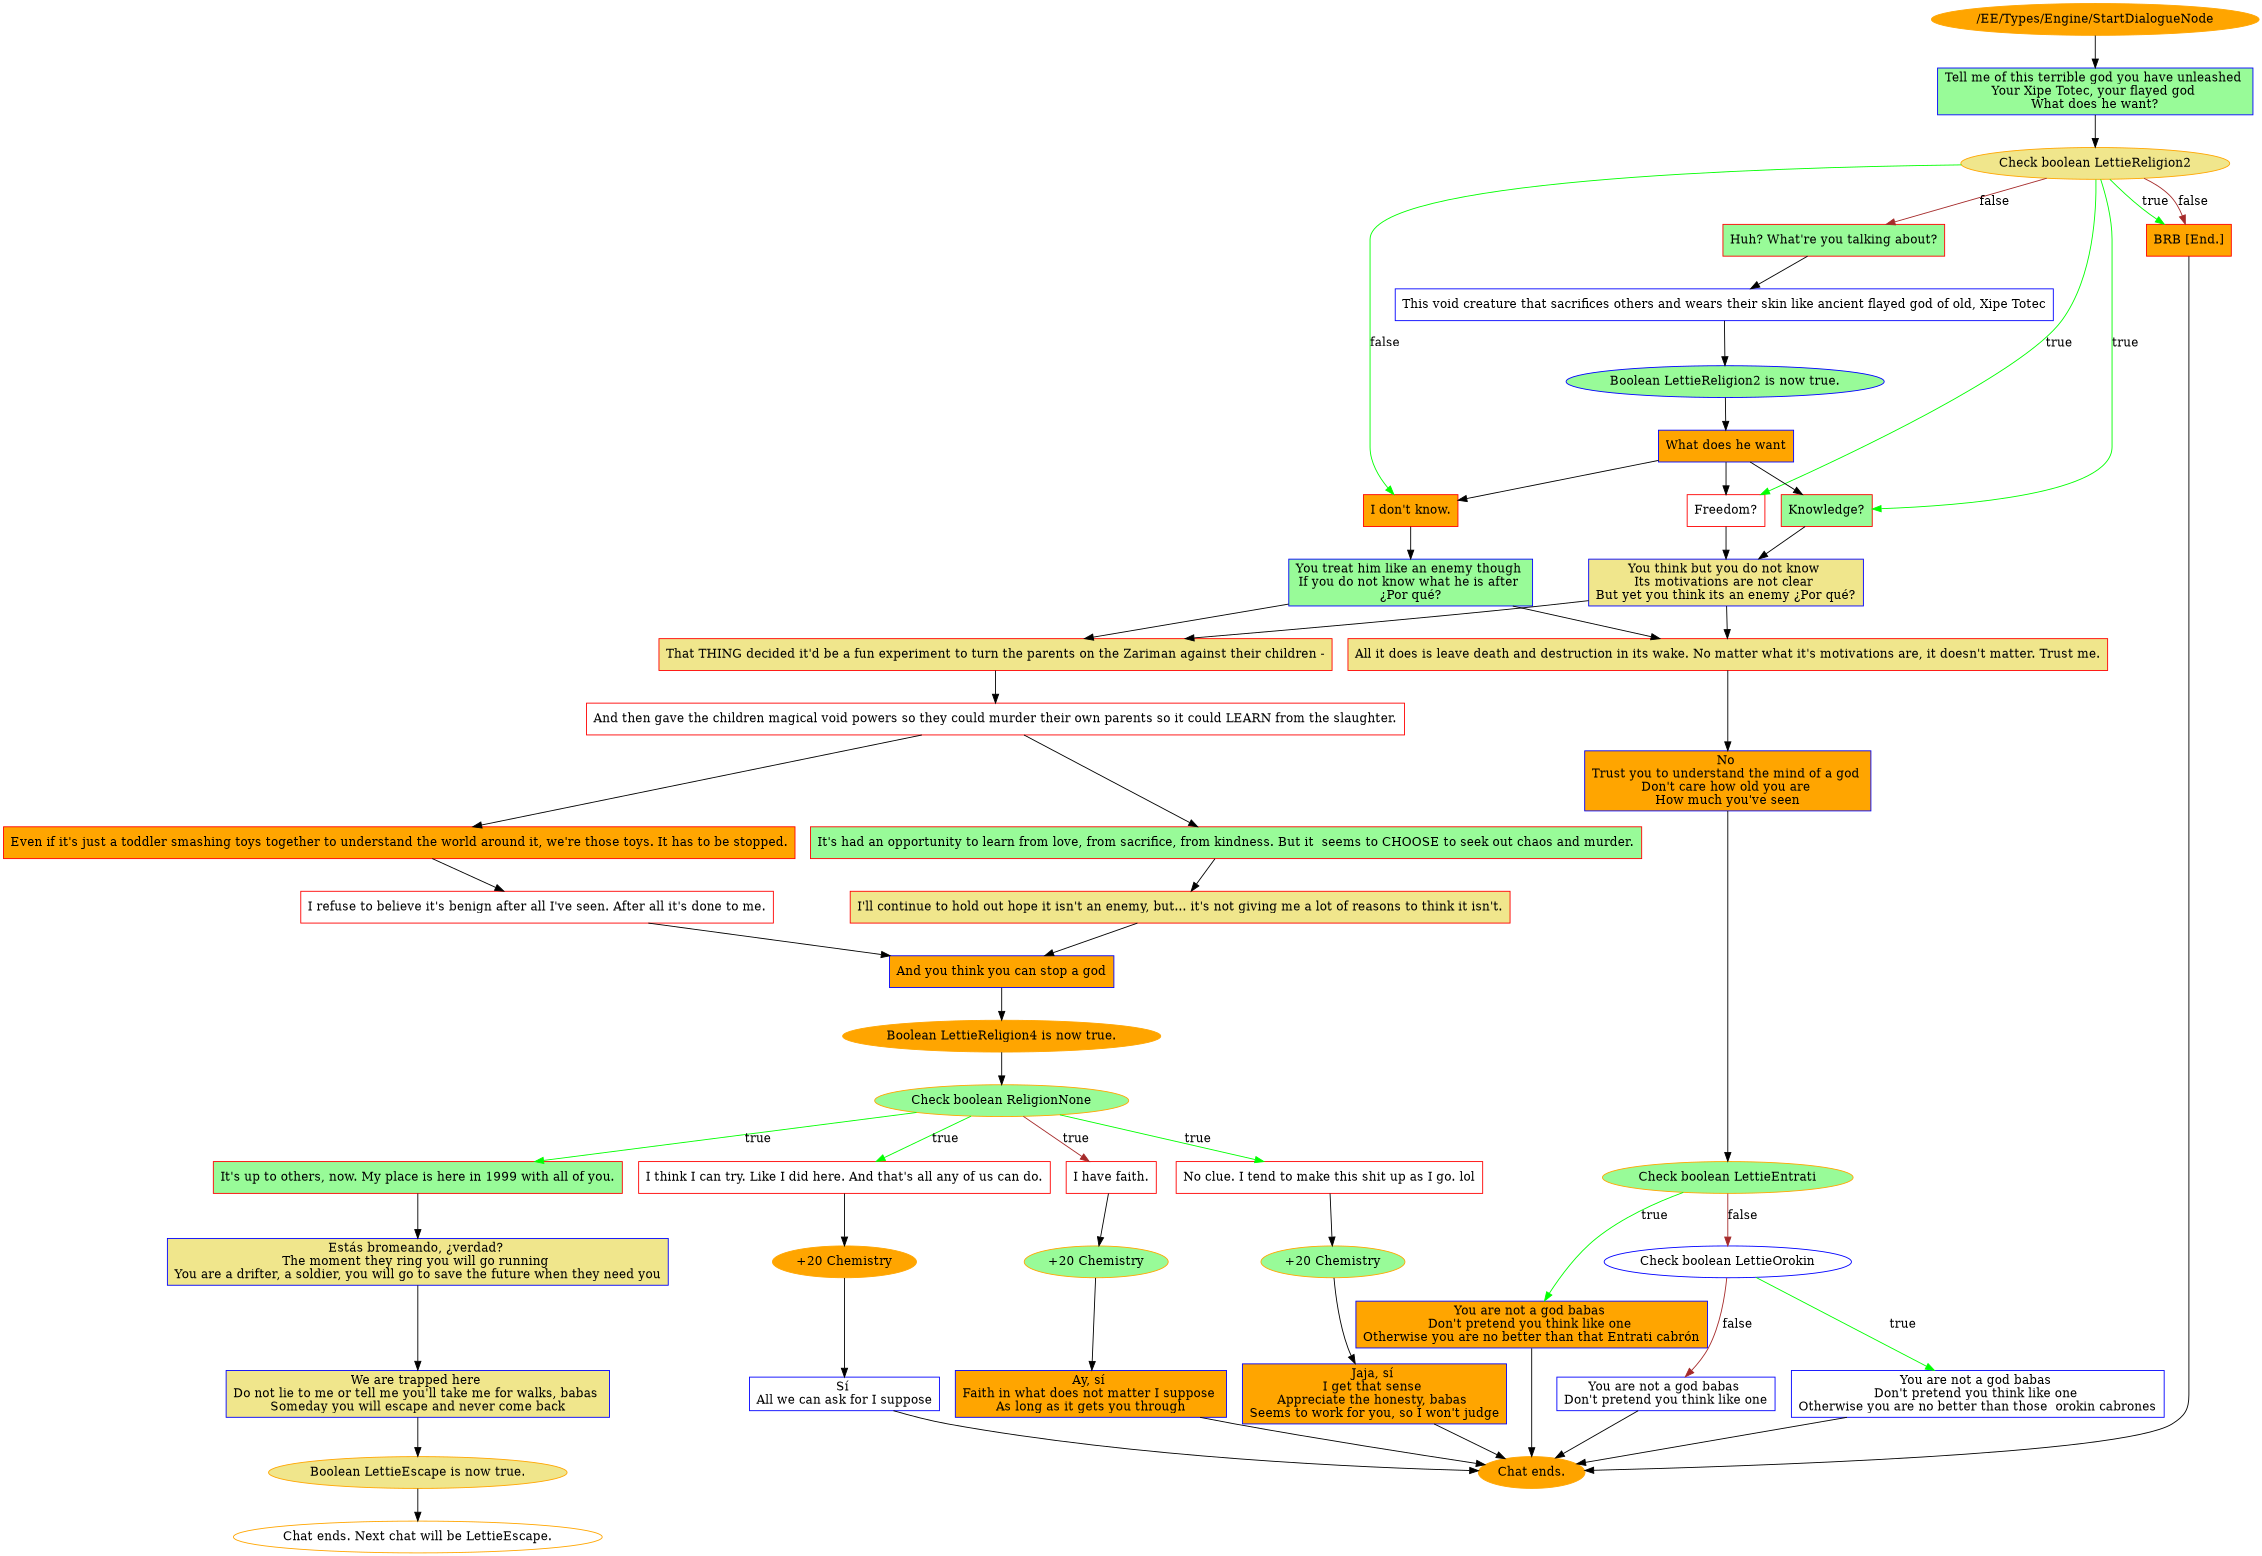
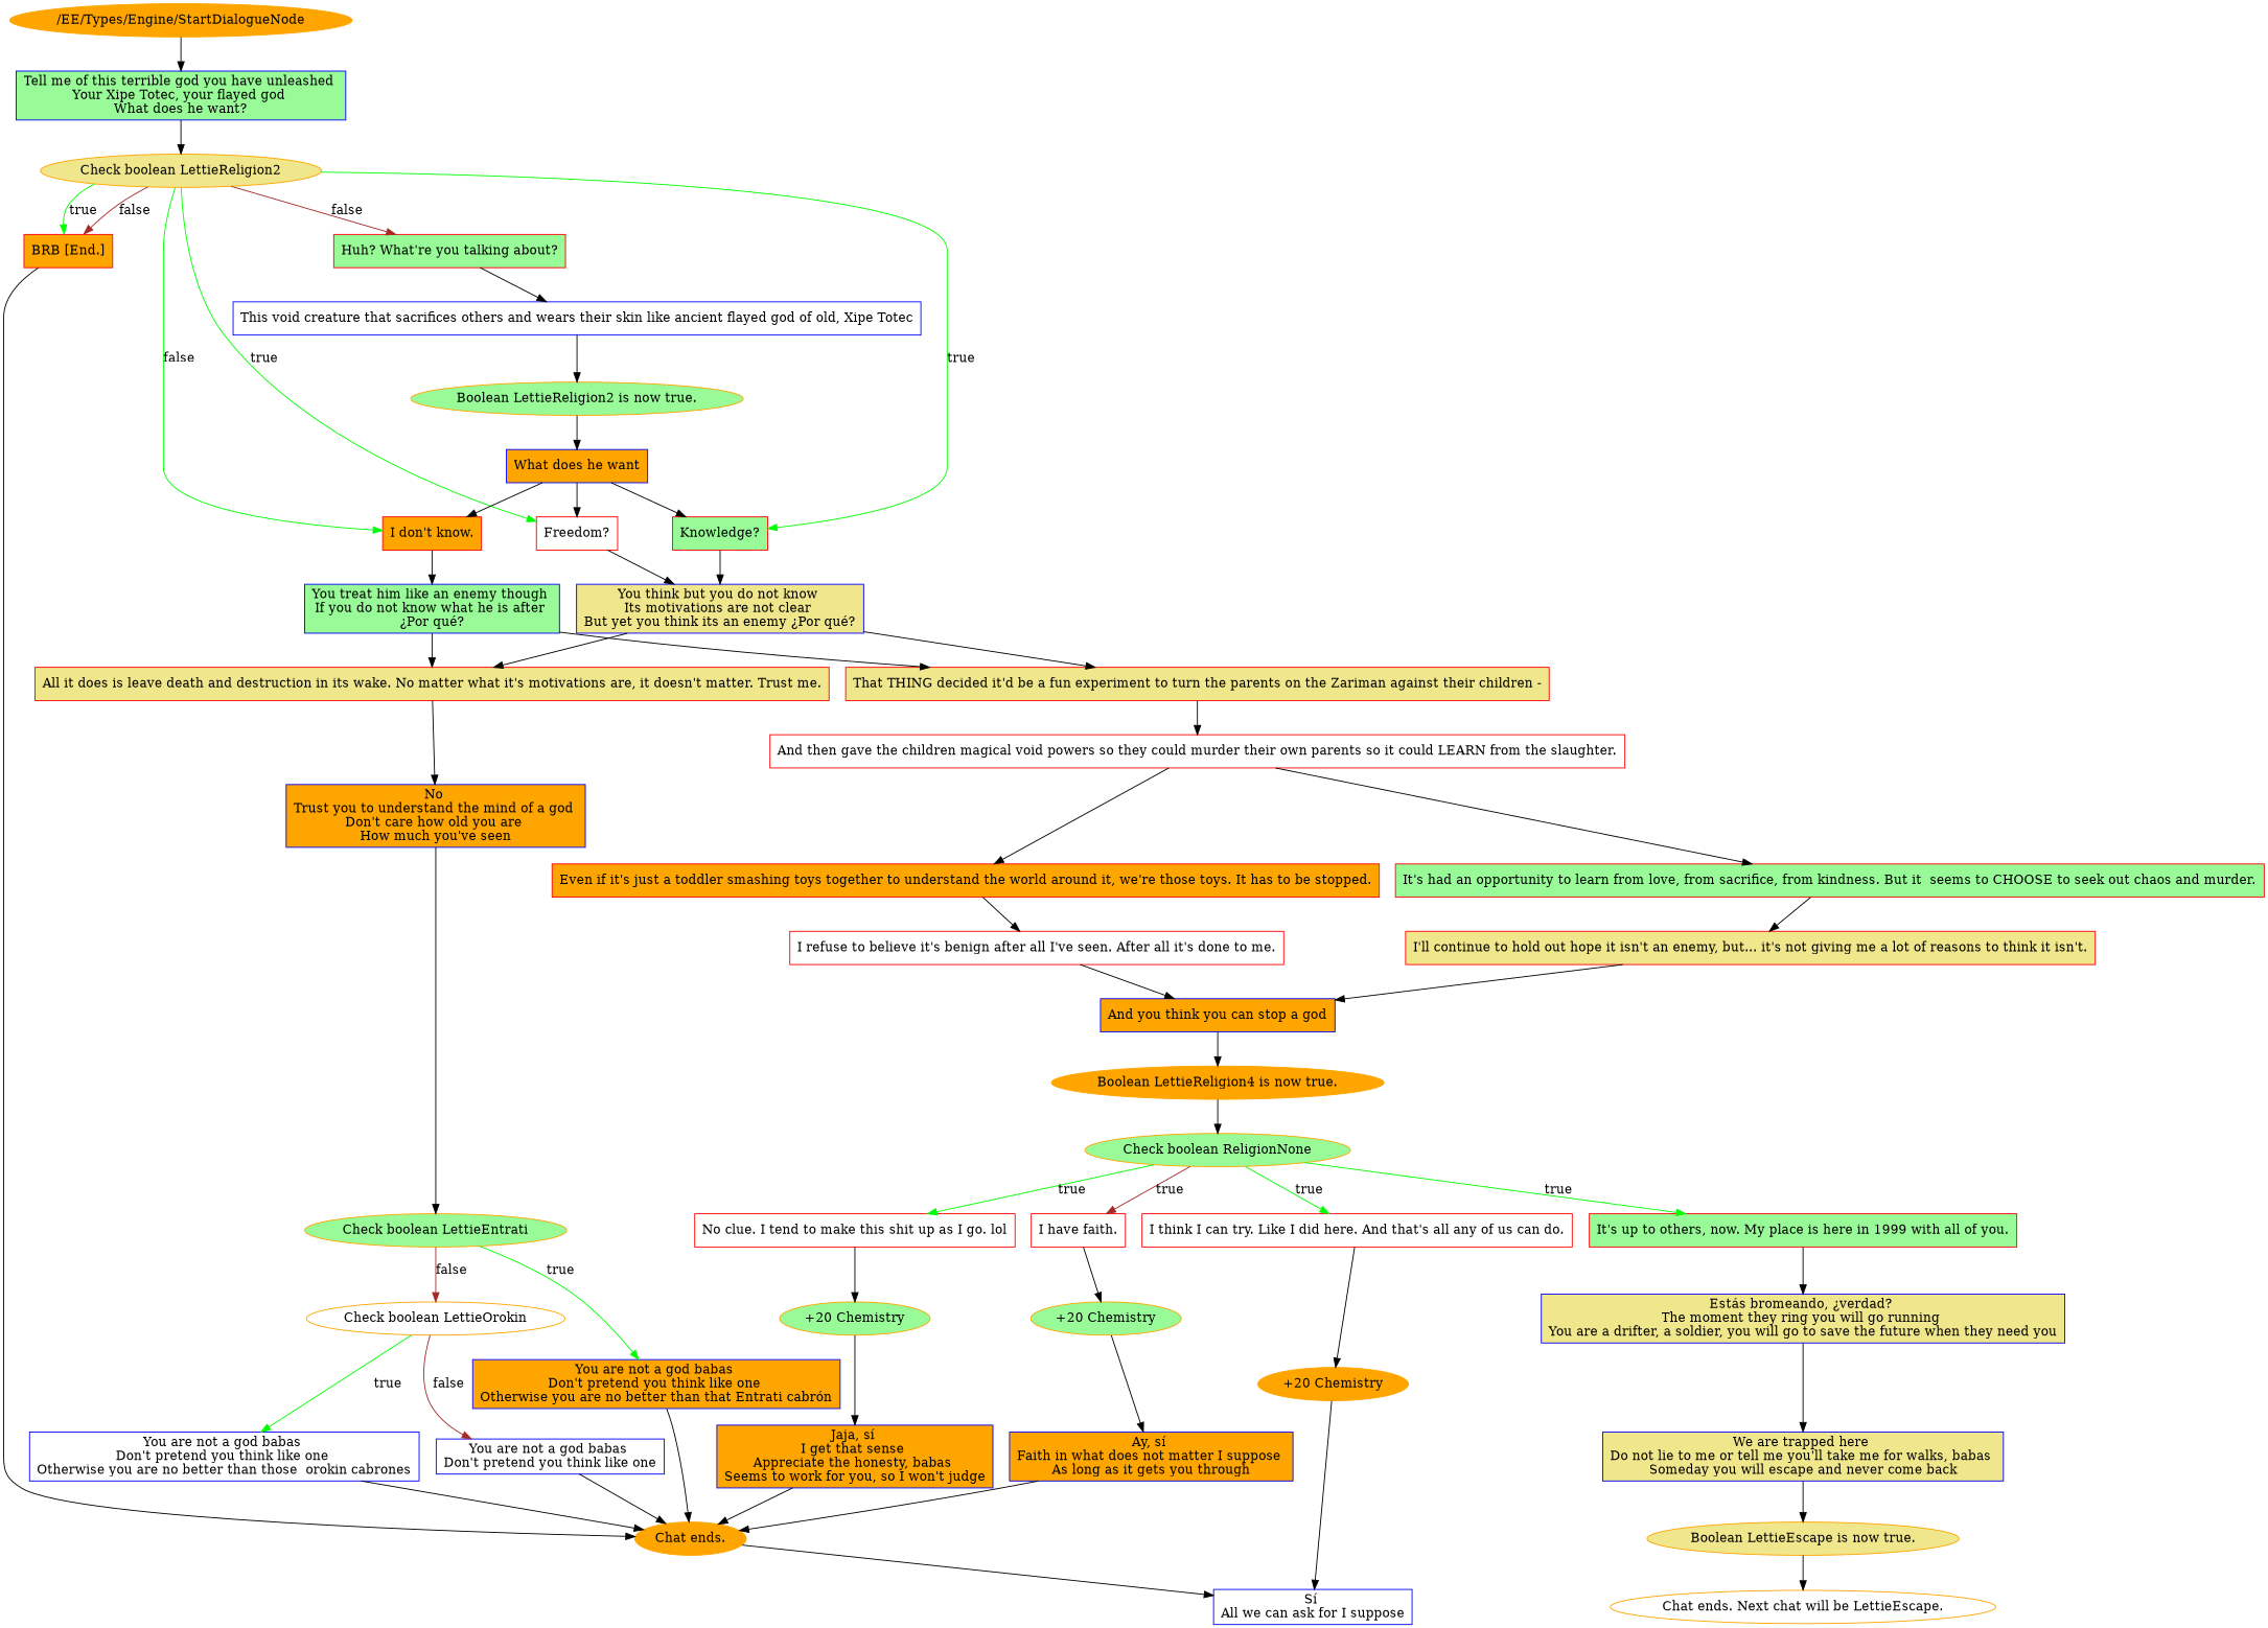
  digraph {
    node [color=red fillcolor=orange style=filled shape=box]
    n1 [color=orange label="/EE/Types/Engine/StartDialogueNode" shape=""]
    n2 [color=blue fillcolor=palegreen label="Tell me of this terrible god you have unleashed \nYour Xipe Totec, your flayed god \nWhat does he want?"]
    n3 [color=orange fillcolor=khaki label="Check boolean LettieReligion2" shape=""]
    n4 [fillcolor=white label="Freedom?"]
    n5 [fillcolor=palegreen label="Knowledge?"]
    n6 [label="I don't know."]
    n7 [label="BRB [End.]"]
    n8 [fillcolor=palegreen label="Huh? What're you talking about?"]
    n9 [color=blue fillcolor=khaki label="You think but you do not know \nIts motivations are not clear \nBut yet you think its an enemy ¿Por qué?"]
    n10 [color=blue fillcolor=palegreen label="You treat him like an enemy though \nIf you do not know what he is after \n¿Por qué?"]
    "Chat ends." [color=orange shape=""]
    n12 [color=blue fillcolor=white label="This void creature that sacrifices others and wears their skin like ancient flayed god of old, Xipe Totec"]
    n13 [fillcolor=khaki label="That THING decided it'd be a fun experiment to turn the parents on the Zariman against their children -"]
    n14 [fillcolor=khaki label="All it does is leave death and destruction in its wake. No matter what it's motivations are, it doesn't matter. Trust me."]
-   n15 [color=blue fillcolor=palegreen label="Boolean LettieReligion2 is now true." shape=""]
+   n15 [color=orange fillcolor=palegreen label="Boolean LettieReligion2 is now true." shape=""]
    n16 [fillcolor=white label="And then gave the children magical void powers so they could murder their own parents so it could LEARN from the slaughter."]
    n17 [color=blue label="No \nTrust you to understand the mind of a god \nDon't care how old you are \nHow much you've seen"]
    n18 [color=blue label="What does he want"]
    n19 [fillcolor=palegreen label="It's had an opportunity to learn from love, from sacrifice, from kindness. But it  seems to CHOOSE to seek out chaos and murder."]
    n20 [label="Even if it's just a toddler smashing toys together to understand the world around it, we're those toys. It has to be stopped."]
    n21 [color=orange fillcolor=palegreen label="Check boolean LettieEntrati" shape=""]
    n22 [fillcolor=khaki label="I'll continue to hold out hope it isn't an enemy, but... it's not giving me a lot of reasons to think it isn't."]
    n23 [fillcolor=white label="I refuse to believe it's benign after all I've seen. After all it's done to me."]
    n24 [color=blue label="You are not a god babas \nDon't pretend you think like one \nOtherwise you are no better than that Entrati cabrón"]
-   n25 [color=blue fillcolor=white label="Check boolean LettieOrokin" shape=""]
+   n25 [color=orange fillcolor=white label="Check boolean LettieOrokin" shape=""]
    n26 [color=blue label="And you think you can stop a god"]
    n27 [color=blue fillcolor=white label="You are not a god babas \nDon't pretend you think like one \nOtherwise you are no better than those  orokin cabrones"]
    n28 [color=blue fillcolor=white label="You are not a god babas \nDon't pretend you think like one"]
    n29 [color=orange label="Boolean LettieReligion4 is now true." shape=""]
    n30 [color=orange fillcolor=palegreen label="Check boolean ReligionNone" shape=""]
    n31 [fillcolor=white label="No clue. I tend to make this shit up as I go. lol"]
    n32 [fillcolor=white label="I think I can try. Like I did here. And that's all any of us can do."]
    n33 [fillcolor=palegreen label="It's up to others, now. My place is here in 1999 with all of you."]
    n34 [fillcolor=white label="I have faith."]
    n35 [color=orange fillcolor=palegreen label="+20 Chemistry" shape=""]
    n36 [color=orange label="+20 Chemistry" shape=""]
    n37 [color=blue fillcolor=khaki label="Estás bromeando, ¿verdad? \nThe moment they ring you will go running \nYou are a drifter, a soldier, you will go to save the future when they need you"]
    n38 [color=orange fillcolor=palegreen label="+20 Chemistry" shape=""]
    n39 [color=blue label="Jaja, sí \nI get that sense \nAppreciate the honesty, babas \nSeems to work for you, so I won't judge"]
    n40 [color=blue fillcolor=white label="Sí \nAll we can ask for I suppose"]
    n41 [color=blue fillcolor=khaki label="We are trapped here \nDo not lie to me or tell me you'll take me for walks, babas \nSomeday you will escape and never come back"]
    n42 [color=blue label="Ay, sí \nFaith in what does not matter I suppose \nAs long as it gets you through"]
    n43 [color=orange fillcolor=khaki label="Boolean LettieEscape is now true." shape=""]
    "Chat ends. Next chat will be LettieEscape." [color=orange fillcolor=white shape=""]
    n1 -> n2
    n2 -> n3
    n3 -> n4 [color=green label=true]
    n3 -> n5 [color=green label=true]
    n3 -> n6 [color=green label=false]
    n3 -> n7 [color=green label=true]
    n3 -> n7 [color=brown label=false]
    n3 -> n8 [color=brown label=false]
    n4 -> n9
    n5 -> n9
    n6 -> n10
    n7 -> "Chat ends."
    n8 -> n12
    n9 -> n13
    n9 -> n14
    n10 -> n13
    n10 -> n14
    n12 -> n15
    n13 -> n16
    n14 -> n17
    n15 -> n18
    n16 -> n19
    n16 -> n20
    n17 -> n21
    n18 -> n4
    n18 -> n5
    n18 -> n6
    n19 -> n22
    n20 -> n23
    n21 -> n24 [color=green label=true]
    n21 -> n25 [color=brown label=false]
    n22 -> n26
    n23 -> n26
    n24 -> "Chat ends."
    n25 -> n27 [color=green label=true]
    n25 -> n28 [color=brown label=false]
    n26 -> n29
    n27 -> "Chat ends."
    n28 -> "Chat ends."
    n29 -> n30
    n30 -> n31 [color=green label=true]
    n30 -> n32 [color=green label=true]
    n30 -> n33 [color=green label=true]
    n30 -> n34 [color=brown label=true]
    n31 -> n35
    n32 -> n36
    n33 -> n37
    n34 -> n38
    n35 -> n39
    n36 -> n40
    n37 -> n41
    n38 -> n42
    n39 -> "Chat ends."
-   n40 -> "Chat ends."
+   "Chat ends." -> n40
    n41 -> n43
    n42 -> "Chat ends."
    n43 -> "Chat ends. Next chat will be LettieEscape."
  }
